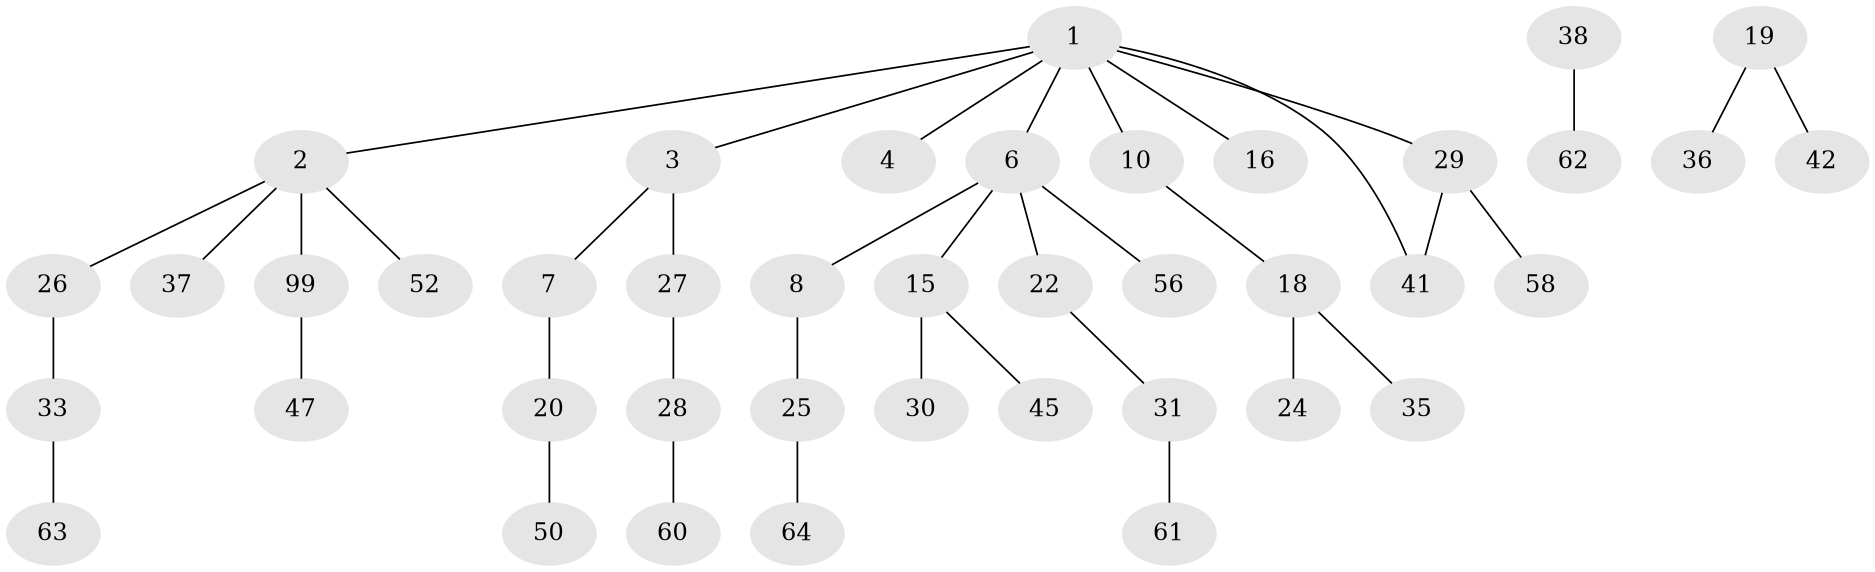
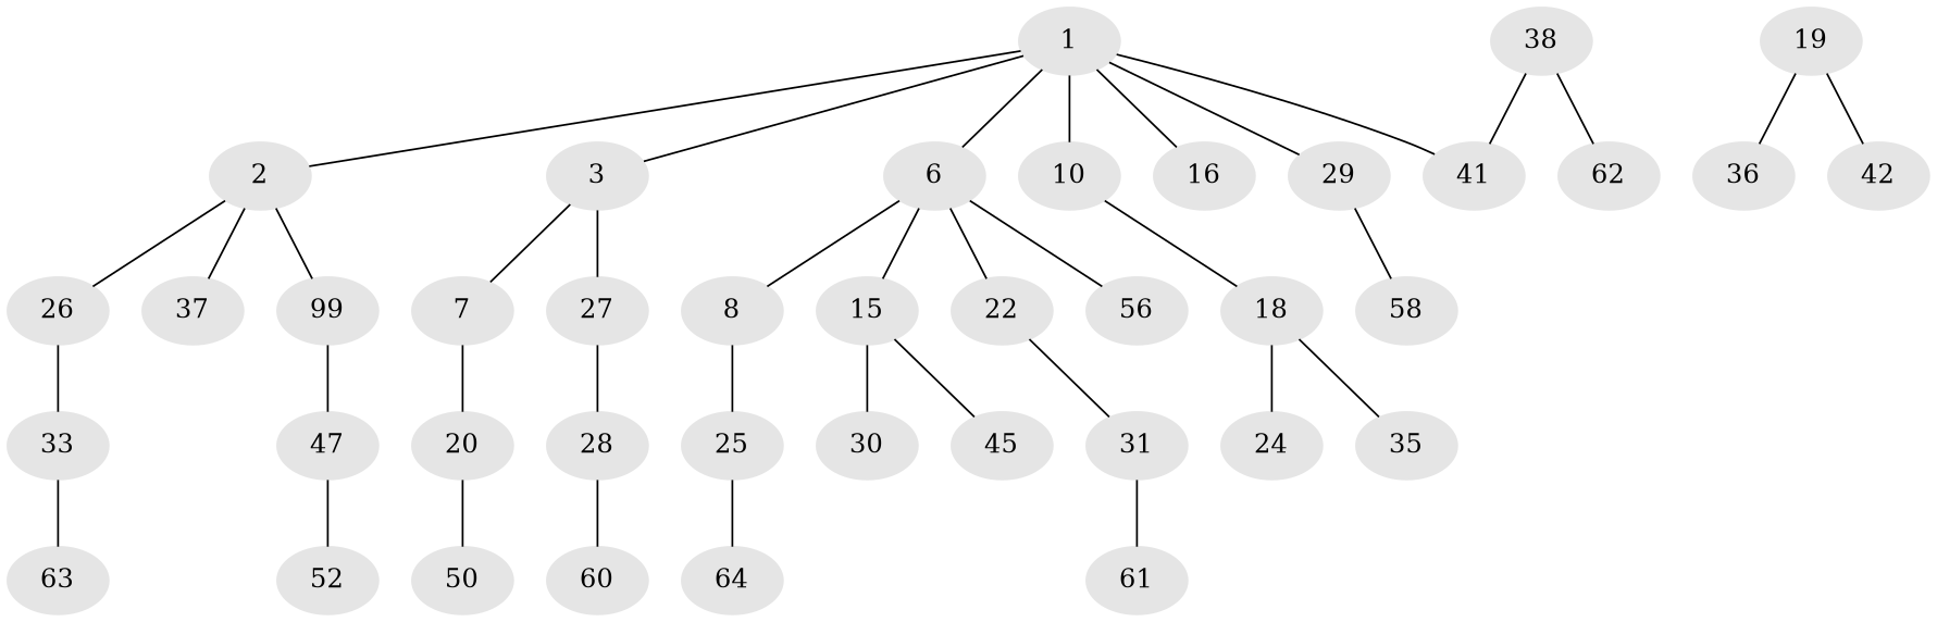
  graph {
    node [color=gray90 style=filled]
    1 [super="+5"]
    2 [super="+55"]
    3 [super="+23"]
-   4 [super="+17"]
    6 [super="+12"]
    10 [super="+11"]
    16
    29 [super="+32"]
    41
    26
    37
    n12 [label=99 super="+43"]
    52
    7 [super="+14"]
    27
    8 [super="+13"]
    15 [super="+51"]
    22 [super="+48"]
    56
    18 [super="+21"]
    58
    38 [super="+57"]
    62
    33 [super="+40"]
    47
    20 [super="+49"]
    28 [super="+54"]
    25
    30 [super="+34"]
    45
    31 [super="+53"]
    50
    n33 [label=64 super="+46"]
    19 [super="+59"]
    36
    42
    24
    35
    61
    63
    60
    1 -- 2
    1 -- 3
-   1 -- 4
    1 -- 6
    1 -- 10
    1 -- 16
    1 -- 29
    1 -- 41
    2 -- 26
    2 -- 37
    2 -- n12
-   2 -- 52
+   47 -- 52
    3 -- 7
    3 -- 27
    6 -- 8
    6 -- 15
    6 -- 22
    6 -- 56
    10 -- 18
-   29 -- 41
+   38 -- 41
    29 -- 58
    26 -- 33
    n12 -- 47
    7 -- 20
    27 -- 28
    8 -- 25
    15 -- 30
    15 -- 45
    22 -- 31
    18 -- 24
    18 -- 35
    38 -- 62
    33 -- 63
    20 -- 50
    28 -- 60
    25 -- n33
    31 -- 61
    19 -- 36
    19 -- 42
  }
